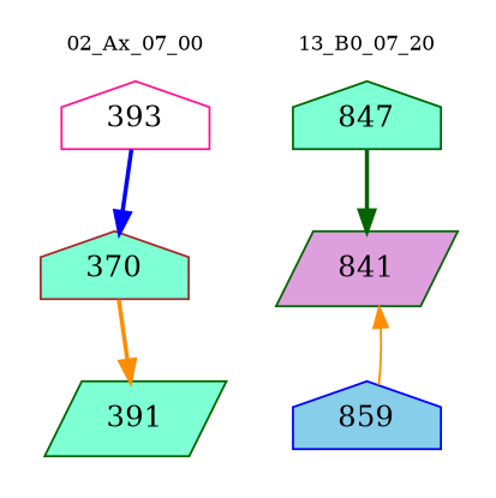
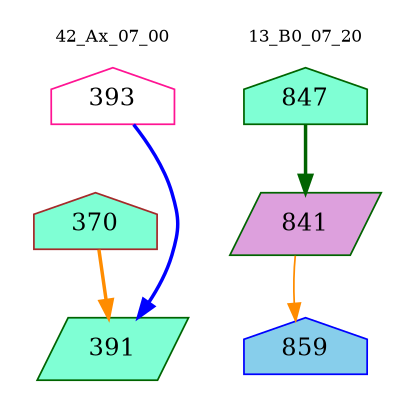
  digraph {
    fontname="DejaVu Serif"
    node [color=darkgreen fillcolor=aquamarine fontname="DejaVu Serif" shape=house style=filled]
    edge [color=darkorange fontname="DejaVu Serif" style=bold]
    n1 [color=deeppink fillcolor=white label=393]
    n2 [color=brown label=370]
    n3 [label=391 shape=parallelogram]
    n4 [label=847]
    n5 [fillcolor=plum label=841 shape=parallelogram]
    n6 [color=blue fillcolor=skyblue label=859]
    subgraph cluster_1 {
      color=white
      fontsize=10
-     label="02_Ax_07_00"
+     label="42_Ax_07_00"
      n1
      n2
      n3
    }
    subgraph cluster_2 {
      color=white
      fontsize=10
      label="13_B0_07_20"
      n4
      n5
      n6
    }
-   n1 -> n2 [color=blue]
+   n1 -> n3 [color=blue]
    n2 -> n3
    n4 -> n5 [color=darkgreen]
-   n6 -> n5 [style=solid]
+   n5 -> n6 [style=solid]
  }
